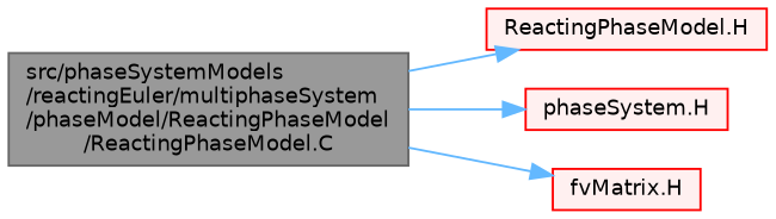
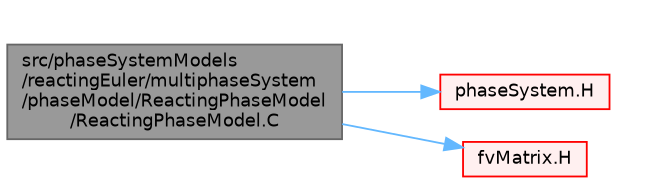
  digraph {
    rankdir=LR
    node [color=red fillcolor="#FFF0F0" fontname=Helvetica fontsize=10 shape=box style=filled]
    edge [color=steelblue1 fontname=Helvetica fontsize=10 labelfontname=Helvetica labelfontsize=10 style=solid]
    n1 [color=gray40 fillcolor=grey60 fontcolor=black height=0.2 label="src/phaseSystemModels\l/reactingEuler/multiphaseSystem\l/phaseModel/ReactingPhaseModel\l/ReactingPhaseModel.C" width=0.4]
-   n2 [height=0.2 label="ReactingPhaseModel.H" width=0.4]
    n3 [height=0.2 label="phaseSystem.H" width=0.4]
    n4 [height=0.2 label="fvMatrix.H" width=0.4]
-   n1 -> n2
    n1 -> n3
    n1 -> n4
  }
